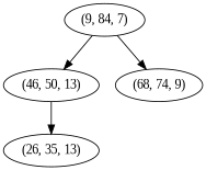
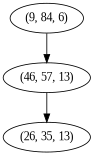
  digraph {
    fontname="Liberation Serif"
    node [fontname="Liberation Serif"]
    edge [fontname="Liberation Serif"]
-   "(9, 84, 7)"
-   "(46, 50, 13)"
-   "(68, 74, 9)"
+   "(9, 84, 7)" [label="(9, 84, 6)"]
+   "(46, 50, 13)" [label="(46, 57, 13)"]
    "(26, 35, 13)"
    "(9, 84, 7)" -> "(46, 50, 13)"
-   "(9, 84, 7)" -> "(68, 74, 9)"
    "(46, 50, 13)" -> "(26, 35, 13)"
  }
